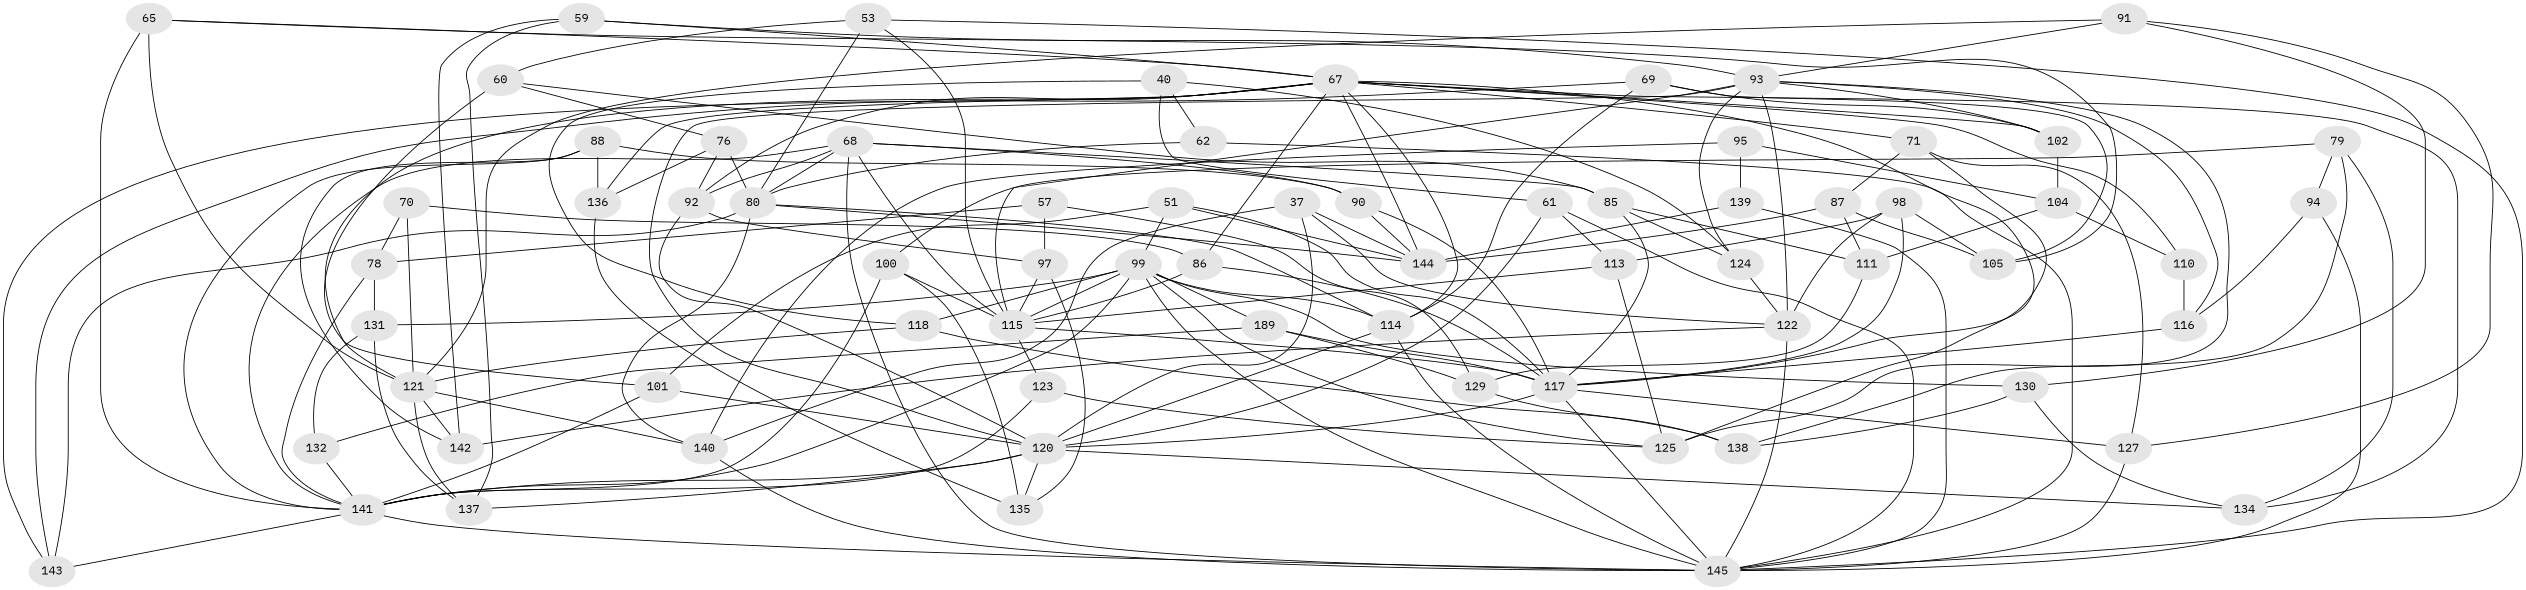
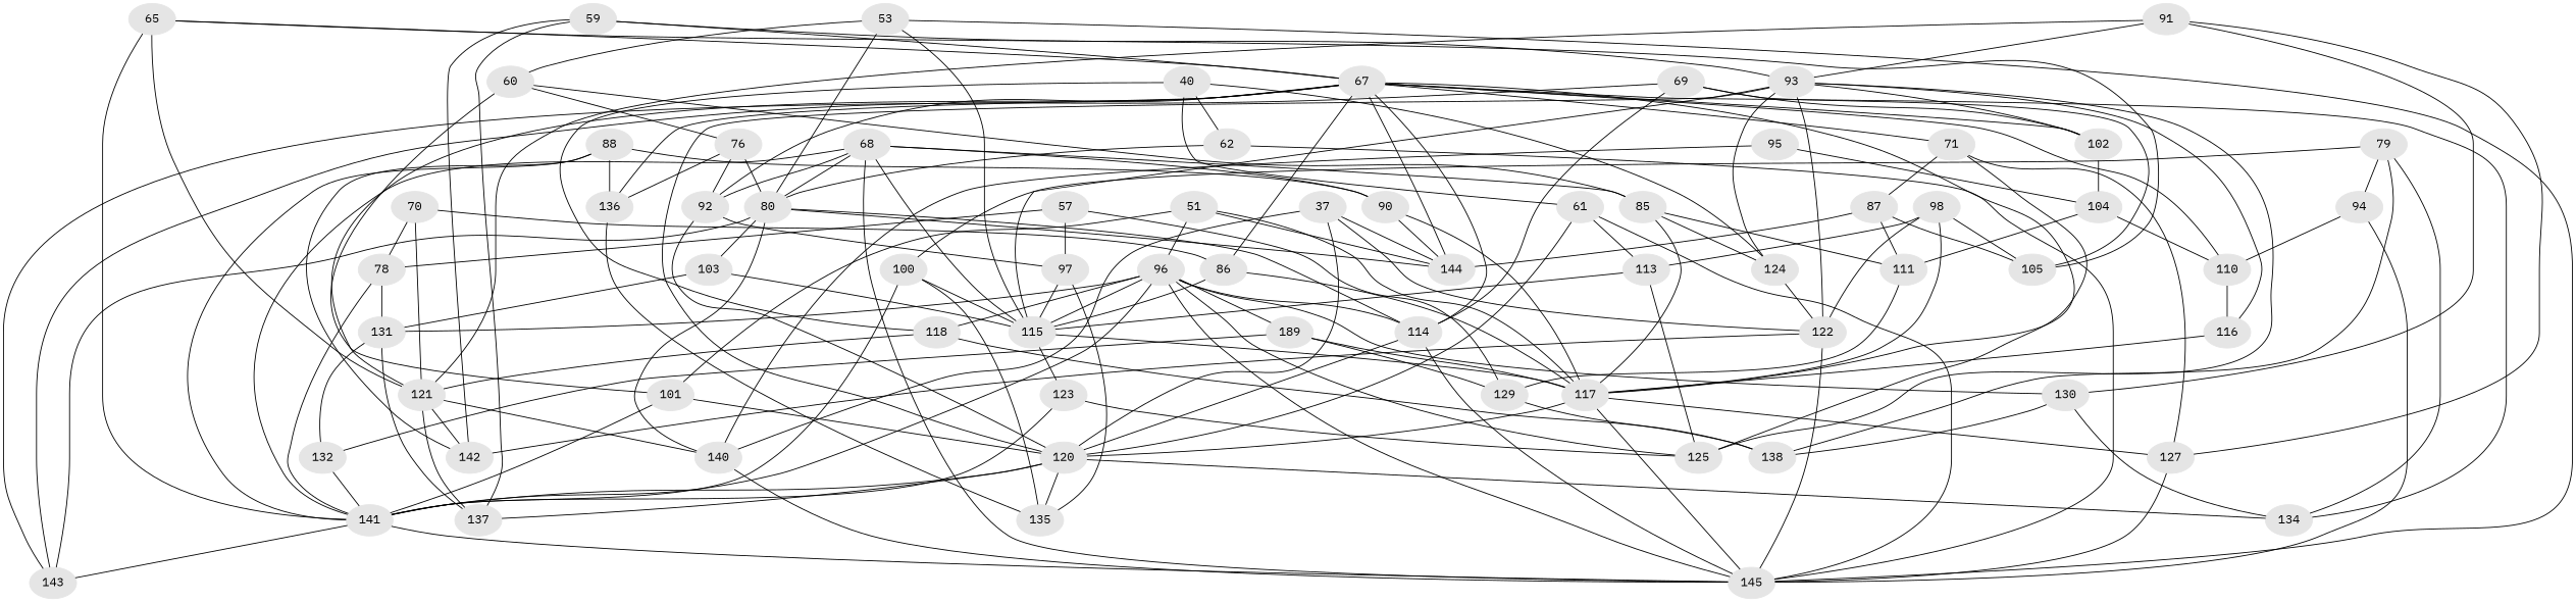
  graph {
    fontname="IBM Plex Mono"
    node [color=gray90 fontname="IBM Plex Mono" style=filled]
    edge [fontname="IBM Plex Mono"]
    120 [super="+24+52"]
    137
    141 [super="+128+136"]
    134
    135
    37
    122 [super="+108"]
    140 [super="+39+50"]
    144 [super="+15+43"]
    145 [super="+14+17+74+82+99"]
    142
    40
    61
    62
    118
    124
    113
    80 [super="+1+47+5"]
    121 [super="+106+112"]
    138
-   96 [super="+73" label=99]
+   96 [super="+73"]
    115 [super="+107+81"]
    114 [super="+77+49"]
    125 [super="+34"]
    131 [super="+84"]
    130
    n27 [label=189]
    51
    101
    117 [super="+56+58"]
    127
    53
    60
    76
    85 [super="+31"]
    143
+   103
    123
    57
    78
    97
    129 [super="+66"]
    116 [super="+89"]
    110
    67 [super="+26+42+29+45"]
    71
    86 [super="+41"]
    92 [super="+63"]
    102
    n50 [label=136]
    59
    93 [super="+64"]
    111
    65 [super="+27"]
    105 [super="+22"]
    87
    104
    68 [super="+46"]
    90
    69
    70
    132
    79
    94
    100
    88
    91
    95
-   139 [super="+33"]
    98
    120 -- 137
    120 -- 141
    120 -- 134
    120 -- 135
    141 -- 145
    141 -- 143
    37 -- 120
    37 -- 122
    37 -- 140
    37 -- 144
    122 -- 145 [weight=2]
    122 -- 142
    140 -- 145 [weight=2]
    40 -- 61
    40 -- 62
    40 -- 118
    40 -- 124
    61 -- 120
    61 -- 145
    61 -- 113
    62 -- 145 [weight=2]
    62 -- 80
    118 -- 121
    118 -- 138
    124 -- 122
    113 -- 115
    113 -- 125
    80 -- 140 [weight=2]
    80 -- 144
    80 -- 114
    80 -- 143
+   80 -- 103
    121 -- 137
    121 -- 140
    121 -- 142
    96 -- 141 [weight=2]
    96 -- 145 [weight=4]
    96 -- 118
    96 -- 115 [weight=2]
    96 -- 114
    96 -- 125 [weight=2]
    96 -- 131
    96 -- 130
    96 -- n27
    115 -- 117 [weight=2]
    115 -- 123
    114 -- 120
    114 -- 145 [weight=2]
    131 -- 137
    131 -- 132
    130 -- 134
    130 -- 138
    n27 -- 117
    n27 -- 129
    n27 -- 132
    51 -- 144
    51 -- 96
    51 -- 101
    51 -- 117
    101 -- 120
    101 -- 141
    117 -- 120 [weight=3]
    117 -- 145
    117 -- 127
    127 -- 145
    53 -- 145
    53 -- 80
    53 -- 115
    53 -- 60
    60 -- 101
    60 -- 76
    60 -- 85
    76 -- 80
    76 -- 92
    76 -- n50
    85 -- 124
    85 -- 117 [weight=2]
    85 -- 111
+   103 -- 115
+   103 -- 131 [weight=2]
    123 -- 141 [weight=2]
    123 -- 125
    57 -- 78
    57 -- 97
    57 -- 129
    78 -- 141
    78 -- 131
    97 -- 135
    97 -- 115
    129 -- 138
    116 -- 117 [weight=2]
    110 -- 116
    67 -- 134
    67 -- 144
    67 -- 121 [weight=2]
    67 -- 114 [weight=2]
    67 -- 117
    67 -- 143
    67 -- 110
    67 -- 71
    67 -- 86
    67 -- 92
    67 -- 102
    67 -- n50
    71 -- 125
    71 -- 127
    71 -- 87
    86 -- 115 [weight=2]
    86 -- 117 [weight=2]
    92 -- 120
    92 -- 97
    102 -- 104
    n50 -- 135
    59 -- 137
    59 -- 142
    59 -- 67
    59 -- 93
    93 -- 120 [weight=2]
    93 -- 122
    93 -- 124
    93 -- 115
    93 -- 125
    93 -- 116
    93 -- 102
    111 -- 129
    65 -- 141 [weight=2]
    65 -- 121 [weight=2]
    65 -- 67
    65 -- 105
    87 -- 144
    87 -- 111
    87 -- 105
    104 -- 110
    104 -- 111
    68 -- 141
    68 -- 145
    68 -- 80
    68 -- 115
    68 -- 85
    68 -- 92 [weight=2]
    68 -- 90
    90 -- 144
    90 -- 117
    69 -- 114
    69 -- 143
    69 -- 102
    69 -- 105
    70 -- 121
    70 -- 78
    70 -- 86
    132 -- 141 [weight=2]
    79 -- 134
    79 -- 138
    79 -- 94
    79 -- 100
    94 -- 145 [weight=2]
-   94 -- 116
+   94 -- 110
    100 -- 141
    100 -- 135
    100 -- 115
    88 -- 141
    88 -- 142
    88 -- n50
    88 -- 90
    91 -- 121
    91 -- 130
    91 -- 127
    91 -- 93
    95 -- 140
    95 -- 104
-   95 -- 139 [weight=2]
-   139 -- 144 [weight=2]
-   139 -- 145 [weight=2]
    98 -- 122
    98 -- 113
    98 -- 117
    98 -- 105
  }
